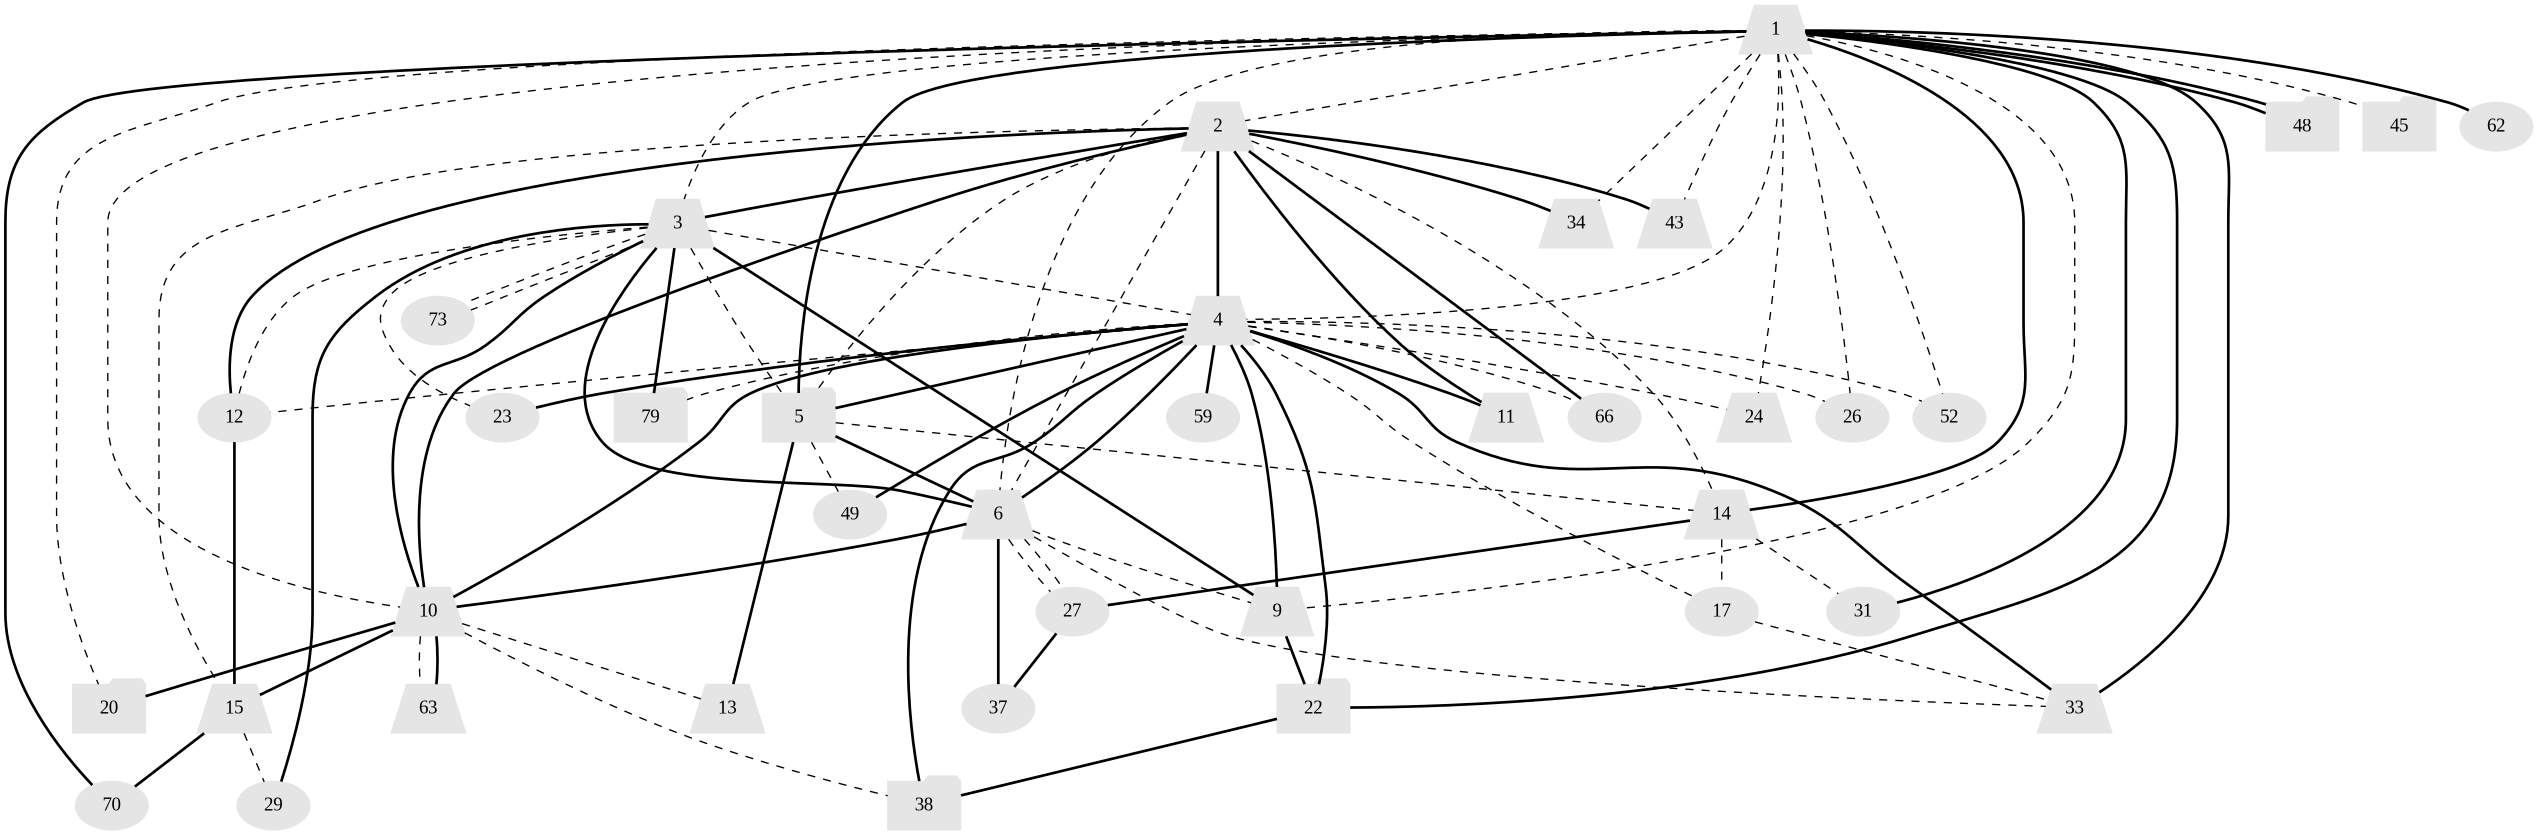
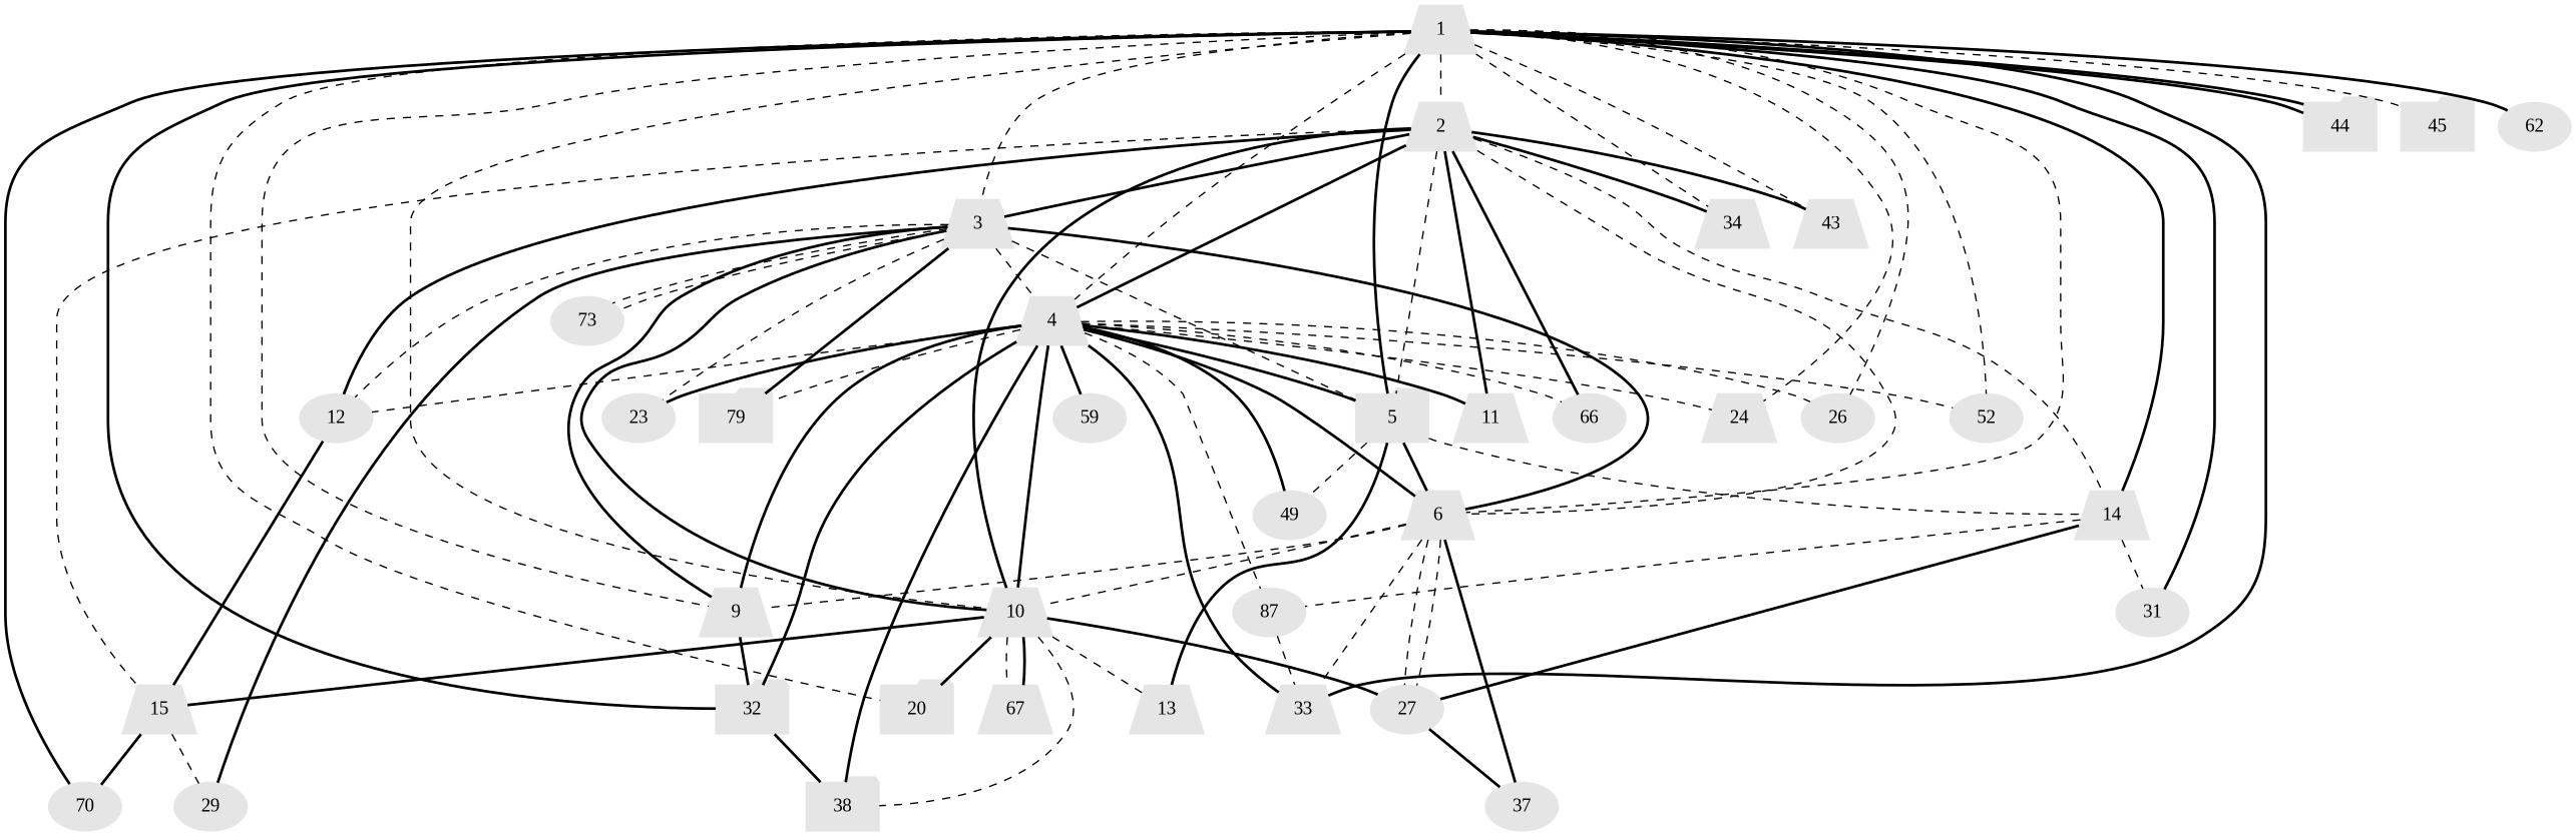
  graph {
    fontname="Liberation Serif"
    node [color=gray90 fontname="Liberation Serif" shape=trapezium style=filled]
    edge [fontname="Liberation Serif" style=bold]
    1 [super="+7"]
    2
    3 [super="+36+42"]
    4 [super="+8"]
    5 [shape=folder]
    6 [super="+18"]
    9 [super="+19+28+54+64+41"]
    10 [super="+47+65+55+76+57+22"]
    14 [super="+21+30"]
    20 [shape=folder]
    24
    26 [shape=ellipse]
    31 [shape=ellipse]
-   32 [shape=folder super="+39" label=22]
+   32 [shape=folder super="+39"]
    33 [super="+77+69+35"]
    34
    43
-   44 [shape=folder label=48]
+   44 [shape=folder]
    45 [shape=folder]
    52 [shape=ellipse]
    62 [shape=ellipse]
    70 [shape=ellipse]
    12 [shape=ellipse super="+25+50"]
    11
    15
    66 [shape=ellipse]
    23 [shape=ellipse]
    29 [shape=ellipse]
    73 [shape=ellipse]
    79 [shape=folder]
    59 [shape=ellipse super="+75"]
-   17 [shape=ellipse]
+   17 [shape=ellipse label=87]
    38 [shape=folder super="+56"]
    49 [shape=ellipse]
    13
    27 [shape=ellipse super="+63+46"]
    37 [shape=ellipse]
-   67 [label=63]
+   67
    1 -- 2 [style=dashed weight=2]
    1 -- 3 [style=dashed weight=2]
    1 -- 4 [style=dashed weight=4]
    1 -- 5 [weight=2]
    1 -- 6 [style=dashed weight=2]
    1 -- 9 [style=dashed weight=4]
    1 -- 10 [style=dashed weight=3]
    1 -- 14 [weight=2]
    1 -- 20 [style=dashed]
    1 -- 24 [style=dashed]
    1 -- 26 [style=dashed]
    1 -- 31
    1 -- 32
    1 -- 33 [weight=2]
    1 -- 34 [style=dashed]
    1 -- 43 [style=dashed]
    1 -- 44
    1 -- 44
    1 -- 45 [style=dashed weight=2]
    1 -- 52 [style=dashed]
    1 -- 62 [weight=2]
    1 -- 70
    2 -- 3
    2 -- 4 [weight=2]
    2 -- 5 [style=dashed]
    2 -- 6 [style=dashed]
    2 -- 10 [weight=2]
    2 -- 14 [style=dashed]
    2 -- 34
    2 -- 43
    2 -- 12 [weight=2]
    2 -- 11
    2 -- 15 [style=dashed]
    2 -- 66 [weight=2]
    3 -- 4 [style=dashed weight=4]
    3 -- 5 [style=dashed weight=2]
    3 -- 6 [weight=3]
    3 -- 9 [weight=2]
    3 -- 10 [weight=2]
    3 -- 12 [style=dashed]
    3 -- 23 [style=dashed]
    3 -- 29
    3 -- 73 [style=dashed]
    3 -- 73 [style=dashed]
    3 -- 79
    4 -- 5 [weight=2]
    4 -- 6 [weight=2]
    4 -- 9 [weight=5]
    4 -- 10 [weight=4]
    4 -- 24 [style=dashed]
    4 -- 26 [style=dashed]
    4 -- 32
    4 -- 33 [weight=2]
    4 -- 52 [style=dashed]
    4 -- 12 [style=dashed]
    4 -- 11
    4 -- 66 [style=dashed weight=2]
    4 -- 23
    4 -- 79 [style=dashed]
    4 -- 59 [weight=2]
    4 -- 17 [style=dashed]
    4 -- 38
    4 -- 49
    5 -- 6 [weight=2]
    5 -- 14 [style=dashed]
    5 -- 49 [style=dashed]
    5 -- 13
    6 -- 9 [style=dashed weight=2]
-   6 -- 10 [weight=2]
+   6 -- 10 [style=dashed weight=2]
    6 -- 33 [style=dashed]
    6 -- 27 [style=dashed]
    6 -- 27 [style=dashed]
    6 -- 37 [weight=2]
    9 -- 32
    10 -- 20
    10 -- 15
    10 -- 38 [style=dashed]
    10 -- 13 [style=dashed]
+   10 -- 27 [weight=2]
    10 -- 67 [style=dashed]
    10 -- 67
    14 -- 31 [style=dashed]
    14 -- 17 [style=dashed]
    14 -- 27
    32 -- 38
    12 -- 15
    15 -- 70
    15 -- 29 [style=dashed]
    17 -- 33 [style=dashed]
    27 -- 37
  }
